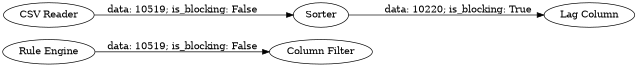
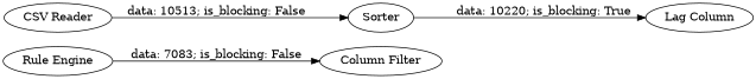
  digraph {
    rankdir=LR
    n1 [label="Column Filter"]
    n2 [label="CSV Reader"]
    n3 [label=Sorter]
    n4 [label="Lag Column"]
    n5 [label="Rule Engine"]
-   n2 -> n3 [label="data: 10519; is_blocking: False"]
+   n2 -> n3 [label="data: 10513; is_blocking: False"]
    n3 -> n4 [label="data: 10220; is_blocking: True"]
-   n5 -> n1 [label="data: 10519; is_blocking: False"]
+   n5 -> n1 [label="data: 7083; is_blocking: False"]
  }
